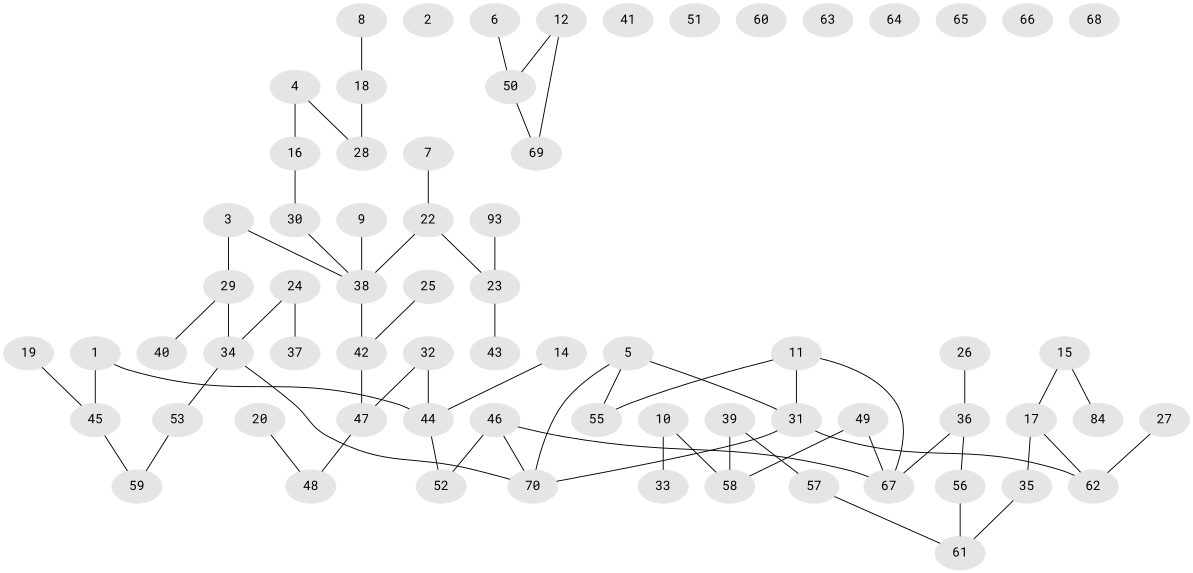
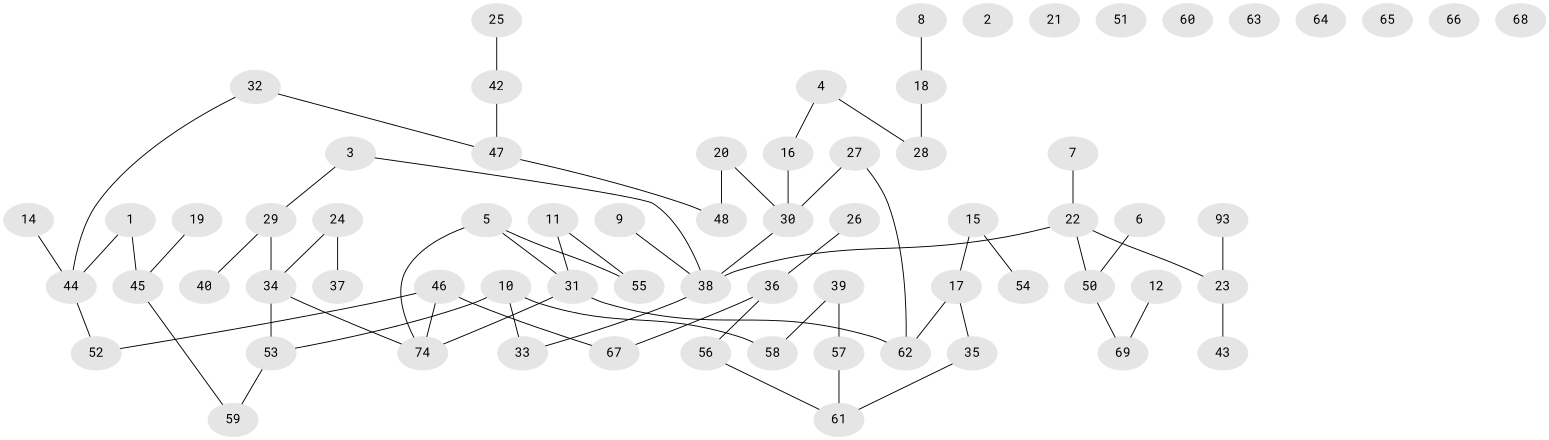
  graph {
    fontname="Roboto Mono"
    node [color=gray90 fontname="Roboto Mono" style=filled]
    edge [fontname="Roboto Mono"]
    1
    44
    45
    52
    59
    2
    3
    29
    38
    34
    40
    42
    4
    16
    28
    30
    5
    31
    55
-   70
+   70 [label=74]
    62
    6
    50
    69
    7
    22
    23
    8
    18
    9
    10
    33
    53
    58
    11
    67
    12
    n38 [label=93]
    43
    14
    15
    17
-   54 [label=84]
+   54
    35
    61
    19
    20
    48
    32
    47
    24
    37
    25
    26
    36
    56
    27
    39
    57
-   41
+   41 [label=21]
    46
-   49
    51
    60
    63
    64
    65
    66
    68
    1 -- 44
    1 -- 45
    44 -- 52
    45 -- 59
    3 -- 29
    3 -- 38
    29 -- 34
    29 -- 40
-   38 -- 42
+   38 -- 33
    34 -- 70
    34 -- 53
    42 -- 47
    4 -- 16
    4 -- 28
    16 -- 30
    30 -- 38
    5 -- 31
    5 -- 55
    5 -- 70
    31 -- 70
    31 -- 62
    6 -- 50
    50 -- 69
    7 -- 22
    22 -- 38
-   12 -- 50
+   22 -- 50
    22 -- 23
    23 -- 43
    8 -- 18
    18 -- 28
    9 -- 38
    10 -- 33
+   10 -- 53
    10 -- 58
    53 -- 59
    11 -- 31
    11 -- 55
-   11 -- 67
    12 -- 69
    n38 -- 23
    14 -- 44
    15 -- 17
    15 -- 54
    17 -- 62
    17 -- 35
    35 -- 61
    19 -- 45
+   20 -- 30
    20 -- 48
    32 -- 44
    32 -- 47
    47 -- 48
    24 -- 34
    24 -- 37
    25 -- 42
    26 -- 36
    36 -- 67
    36 -- 56
    56 -- 61
+   27 -- 30
    27 -- 62
    39 -- 58
    39 -- 57
    57 -- 61
    46 -- 52
    46 -- 70
    46 -- 67
-   49 -- 58
-   49 -- 67
  }
